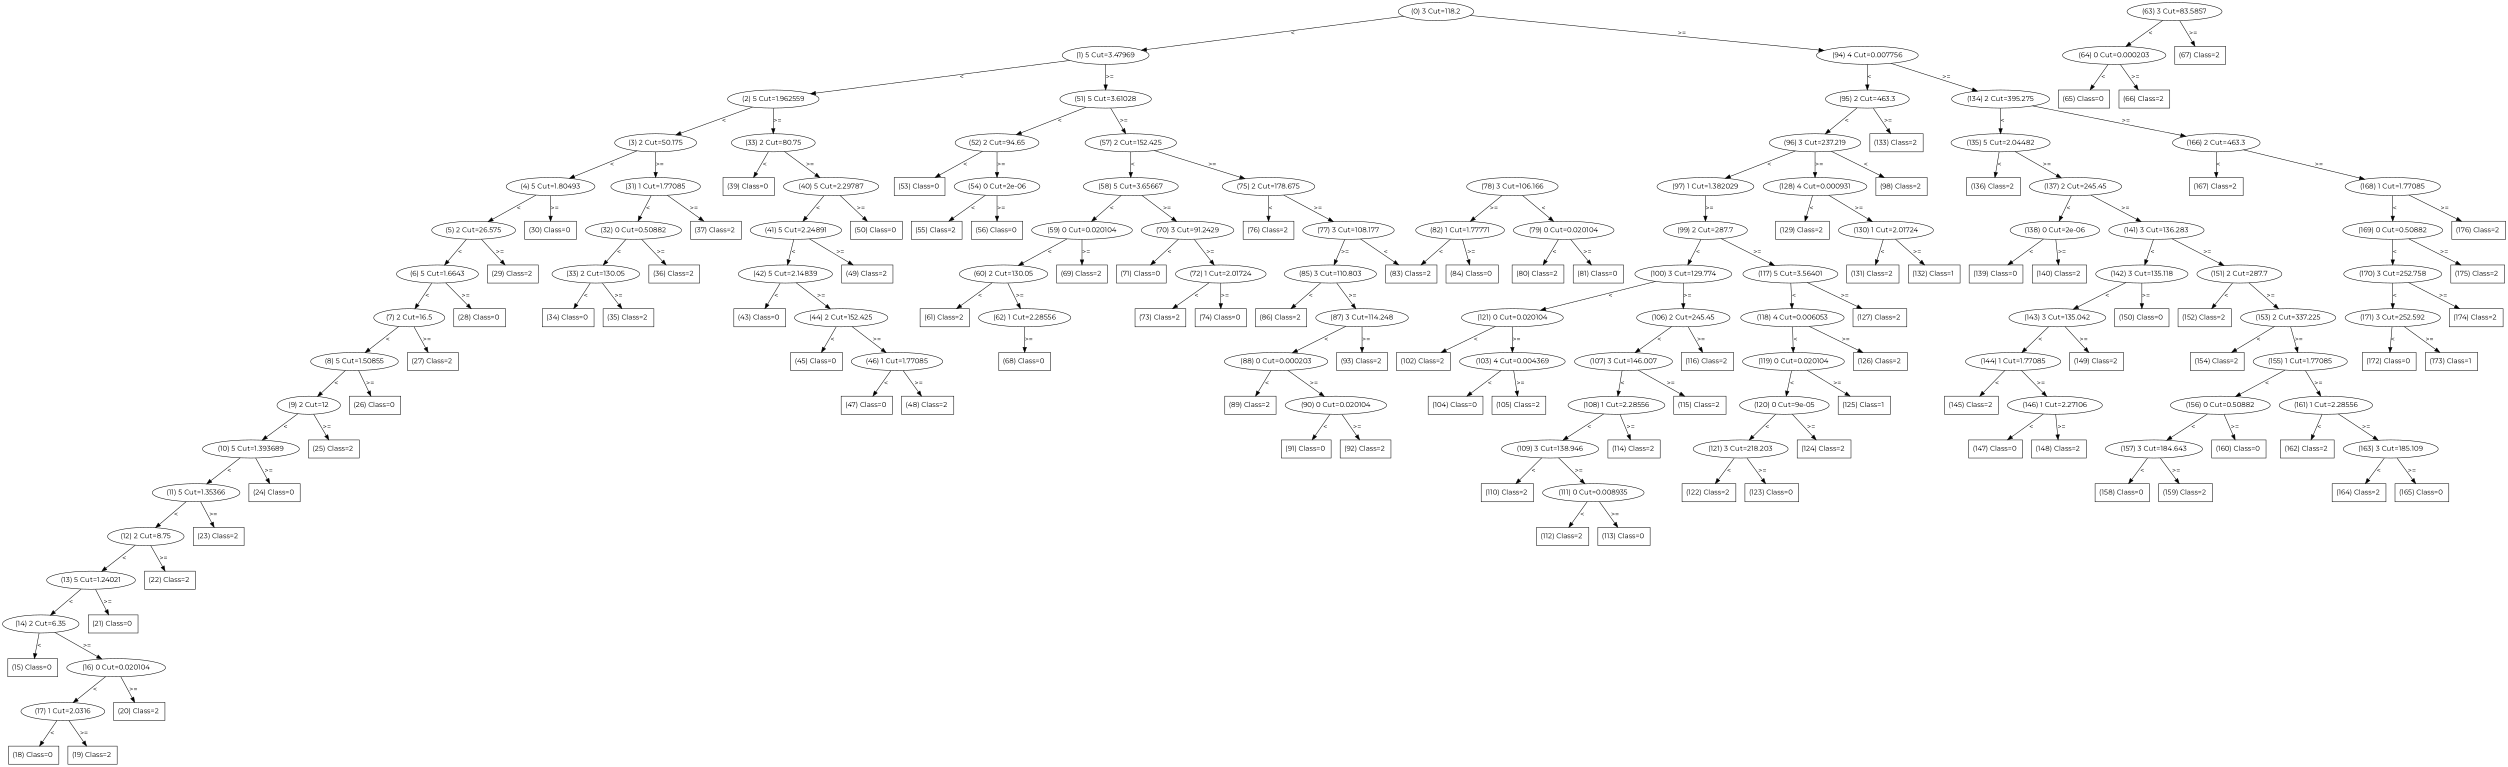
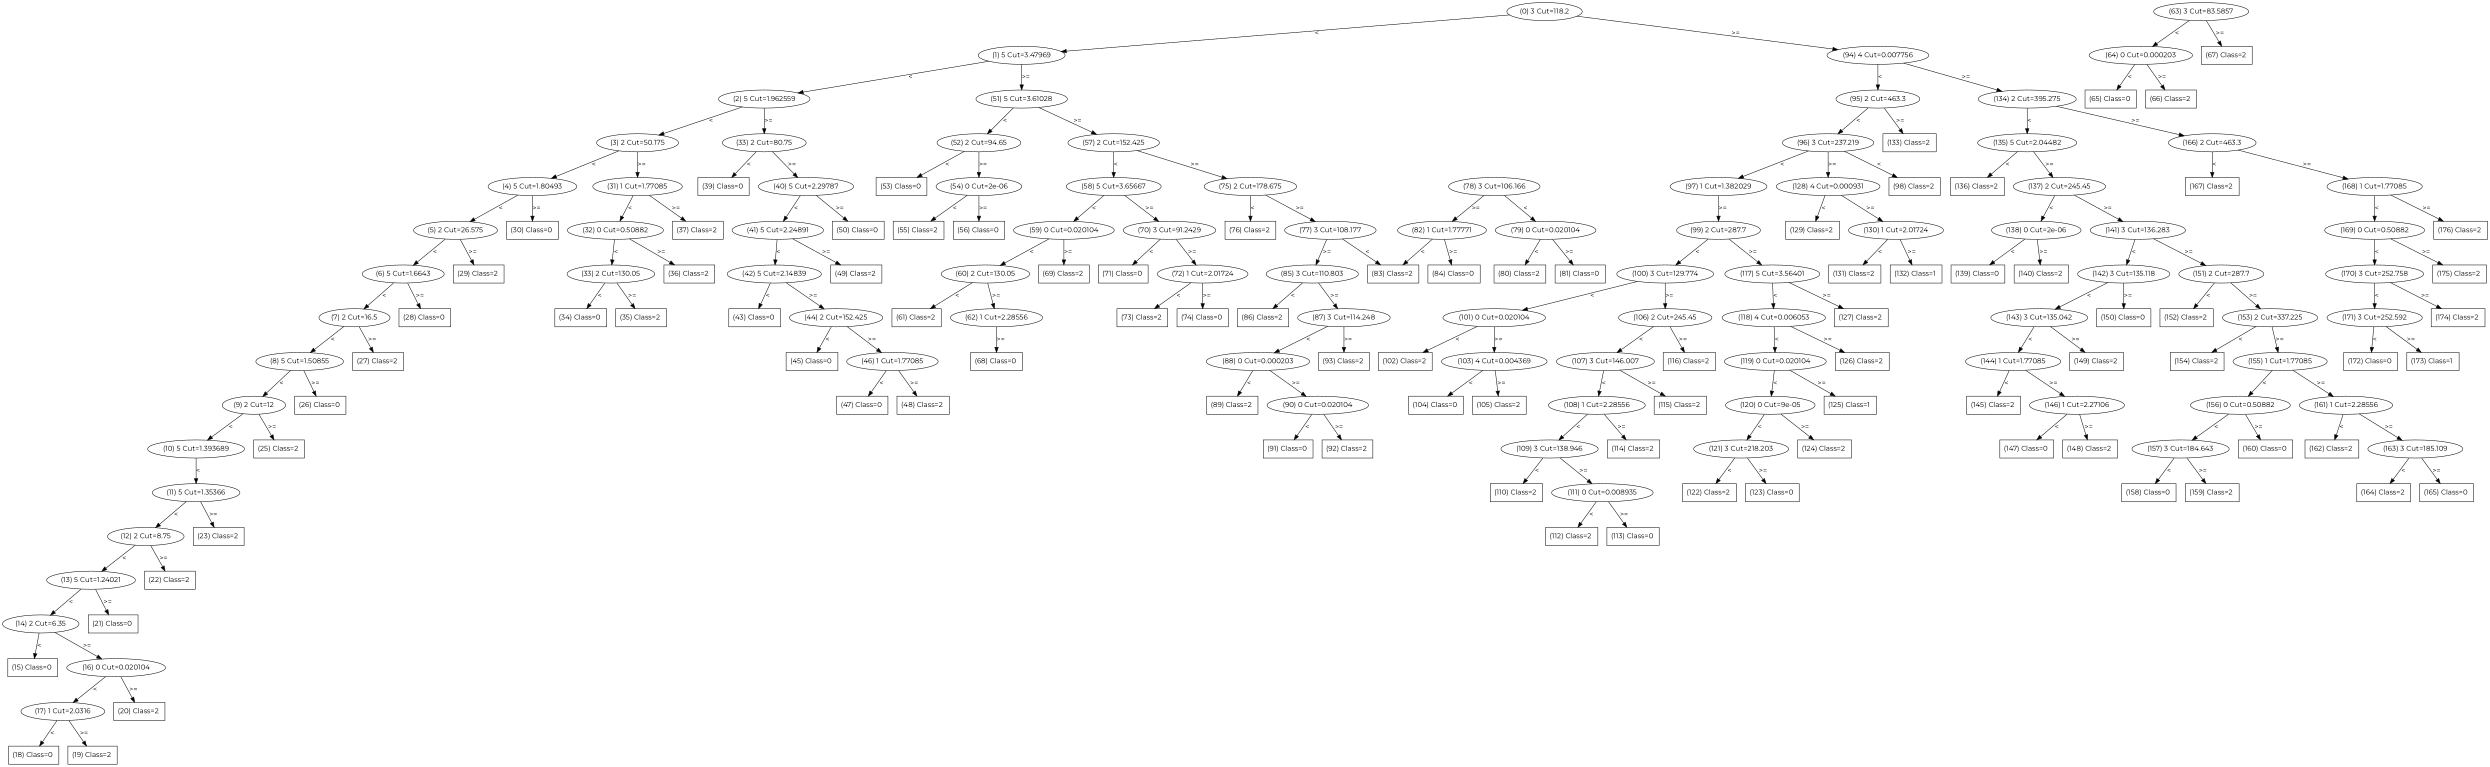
  digraph {
    fontname=Montserrat
    node [fontname=Montserrat shape=box]
    edge [fontname=Montserrat]
    "(0) 3 Cut=118.2" [shape=ellipse]
    "(1) 5 Cut=3.47969" [shape=ellipse]
    "(94) 4 Cut=0.007756" [shape=ellipse]
    "(2) 5 Cut=1.962559" [shape=ellipse]
    "(51) 5 Cut=3.61028" [shape=ellipse]
    "(95) 2 Cut=463.3" [shape=ellipse]
    "(134) 2 Cut=395.275" [shape=ellipse]
    "(3) 2 Cut=50.175" [shape=ellipse]
    n9 [label="(33) 2 Cut=80.75" shape=ellipse]
    "(52) 2 Cut=94.65" [shape=ellipse]
    "(57) 2 Cut=152.425" [shape=ellipse]
    "(96) 3 Cut=237.219" [shape=ellipse]
    "(133) Class=2 "
    "(135) 5 Cut=2.04482" [shape=ellipse]
    "(166) 2 Cut=463.3" [shape=ellipse]
    "(4) 5 Cut=1.80493" [shape=ellipse]
    "(31) 1 Cut=1.77085" [shape=ellipse]
    "(39) Class=0 "
    "(40) 5 Cut=2.29787" [shape=ellipse]
    "(53) Class=0 "
    "(54) 0 Cut=2e-06" [shape=ellipse]
    "(58) 5 Cut=3.65667" [shape=ellipse]
    "(75) 2 Cut=178.675" [shape=ellipse]
    "(5) 2 Cut=26.575" [shape=ellipse]
    "(30) Class=0 "
    "(32) 0 Cut=0.50882" [shape=ellipse]
    "(37) Class=2 "
    "(41) 5 Cut=2.24891" [shape=ellipse]
    "(50) Class=0 "
    "(6) 5 Cut=1.6643" [shape=ellipse]
    "(29) Class=2 "
    "(33) 2 Cut=130.05" [shape=ellipse]
    "(36) Class=2 "
    "(7) 2 Cut=16.5" [shape=ellipse]
    "(28) Class=0 "
    "(8) 5 Cut=1.50855" [shape=ellipse]
    "(27) Class=2 "
    "(9) 2 Cut=12" [shape=ellipse]
    "(26) Class=0 "
    "(10) 5 Cut=1.393689" [shape=ellipse]
    "(25) Class=2 "
    "(11) 5 Cut=1.35366" [shape=ellipse]
-   "(24) Class=0 "
    "(12) 2 Cut=8.75" [shape=ellipse]
    "(23) Class=2 "
    "(13) 5 Cut=1.24021" [shape=ellipse]
    "(22) Class=2 "
    "(14) 2 Cut=6.35" [shape=ellipse]
    "(21) Class=0 "
    "(15) Class=0 "
    "(16) 0 Cut=0.020104" [shape=ellipse]
    "(17) 1 Cut=2.0316" [shape=ellipse]
    "(20) Class=2 "
    "(18) Class=0 "
    "(19) Class=2 "
    "(34) Class=0 "
    "(35) Class=2 "
    "(42) 5 Cut=2.14839" [shape=ellipse]
    "(49) Class=2 "
    "(43) Class=0 "
    "(44) 2 Cut=152.425" [shape=ellipse]
    "(45) Class=0 "
    "(46) 1 Cut=1.77085" [shape=ellipse]
    "(47) Class=0 "
    "(48) Class=2 "
    "(55) Class=2 "
    "(56) Class=0 "
    "(59) 0 Cut=0.020104" [shape=ellipse]
    "(70) 3 Cut=91.2429" [shape=ellipse]
    "(76) Class=2 "
    "(77) 3 Cut=108.177" [shape=ellipse]
    "(60) 2 Cut=130.05" [shape=ellipse]
    "(69) Class=2 "
    "(71) Class=0 "
    "(72) 1 Cut=2.01724" [shape=ellipse]
    "(85) 3 Cut=110.803" [shape=ellipse]
    "(83) Class=2 "
    "(61) Class=2 "
    "(62) 1 Cut=2.28556" [shape=ellipse]
    "(73) Class=2 "
    "(74) Class=0 "
    "(68) Class=0 "
    "(63) 3 Cut=83.5857" [shape=ellipse]
    "(64) 0 Cut=0.000203" [shape=ellipse]
    "(67) Class=2 "
    "(65) Class=0 "
    "(66) Class=2 "
    "(78) 3 Cut=106.166" [shape=ellipse]
    "(79) 0 Cut=0.020104" [shape=ellipse]
    "(82) 1 Cut=1.77771" [shape=ellipse]
    "(86) Class=2 "
    "(87) 3 Cut=114.248" [shape=ellipse]
    "(80) Class=2 "
    "(81) Class=0 "
    "(84) Class=0 "
    "(88) 0 Cut=0.000203" [shape=ellipse]
    "(93) Class=2 "
    "(89) Class=2 "
    "(90) 0 Cut=0.020104" [shape=ellipse]
    "(91) Class=0 "
    "(92) Class=2 "
    "(97) 1 Cut=1.382029" [shape=ellipse]
    "(128) 4 Cut=0.000931" [shape=ellipse]
    "(98) Class=2 "
    "(136) Class=2 "
    "(137) 2 Cut=245.45" [shape=ellipse]
    "(167) Class=2 "
    "(168) 1 Cut=1.77085" [shape=ellipse]
    "(99) 2 Cut=287.7" [shape=ellipse]
    "(129) Class=2 "
    "(130) 1 Cut=2.01724" [shape=ellipse]
    "(100) 3 Cut=129.774" [shape=ellipse]
    "(117) 5 Cut=3.56401" [shape=ellipse]
    "(131) Class=2 "
    "(132) Class=1 "
-   "(101) 0 Cut=0.020104" [shape=ellipse label="(121) 0 Cut=0.020104"]
+   "(101) 0 Cut=0.020104" [shape=ellipse]
    "(106) 2 Cut=245.45" [shape=ellipse]
    "(118) 4 Cut=0.006053" [shape=ellipse]
    "(127) Class=2 "
    "(102) Class=2 "
    "(103) 4 Cut=0.004369" [shape=ellipse]
    "(107) 3 Cut=146.007" [shape=ellipse]
    "(116) Class=2 "
    "(119) 0 Cut=0.020104" [shape=ellipse]
    "(126) Class=2 "
    "(104) Class=0 "
    "(105) Class=2 "
    "(108) 1 Cut=2.28556" [shape=ellipse]
    "(115) Class=2 "
    "(109) 3 Cut=138.946" [shape=ellipse]
    "(114) Class=2 "
    "(110) Class=2 "
    "(111) 0 Cut=0.008935" [shape=ellipse]
    "(112) Class=2 "
    "(113) Class=0 "
    "(120) 0 Cut=9e-05" [shape=ellipse]
    "(125) Class=1 "
    "(121) 3 Cut=218.203" [shape=ellipse]
    "(124) Class=2 "
    "(122) Class=2 "
    "(123) Class=0 "
    "(138) 0 Cut=2e-06" [shape=ellipse]
    "(141) 3 Cut=136.283" [shape=ellipse]
    "(169) 0 Cut=0.50882" [shape=ellipse]
    "(176) Class=2 "
    "(139) Class=0 "
    "(140) Class=2 "
    "(142) 3 Cut=135.118" [shape=ellipse]
    "(151) 2 Cut=287.7" [shape=ellipse]
    "(143) 3 Cut=135.042" [shape=ellipse]
    "(150) Class=0 "
    "(152) Class=2 "
    "(153) 2 Cut=337.225" [shape=ellipse]
    "(144) 1 Cut=1.77085" [shape=ellipse]
    "(149) Class=2 "
    "(154) Class=2 "
    "(155) 1 Cut=1.77085" [shape=ellipse]
    "(145) Class=2 "
    "(146) 1 Cut=2.27106" [shape=ellipse]
    "(147) Class=0 "
    "(148) Class=2 "
    "(156) 0 Cut=0.50882" [shape=ellipse]
    "(161) 1 Cut=2.28556" [shape=ellipse]
    "(157) 3 Cut=184.643" [shape=ellipse]
    "(160) Class=0 "
    "(162) Class=2 "
    "(163) 3 Cut=185.109" [shape=ellipse]
    "(158) Class=0 "
    "(159) Class=2 "
    "(164) Class=2 "
    "(165) Class=0 "
    "(170) 3 Cut=252.758" [shape=ellipse]
    "(175) Class=2 "
    "(171) 3 Cut=252.592" [shape=ellipse]
    "(174) Class=2 "
    "(172) Class=0 "
    "(173) Class=1 "
    "(0) 3 Cut=118.2" -> "(1) 5 Cut=3.47969" [label="<"]
    "(0) 3 Cut=118.2" -> "(94) 4 Cut=0.007756" [label=">="]
    "(1) 5 Cut=3.47969" -> "(2) 5 Cut=1.962559" [label="<"]
    "(1) 5 Cut=3.47969" -> "(51) 5 Cut=3.61028" [label=">="]
    "(94) 4 Cut=0.007756" -> "(95) 2 Cut=463.3" [label="<"]
    "(94) 4 Cut=0.007756" -> "(134) 2 Cut=395.275" [label=">="]
    "(2) 5 Cut=1.962559" -> "(3) 2 Cut=50.175" [label="<"]
    "(2) 5 Cut=1.962559" -> n9 [label=">="]
    "(51) 5 Cut=3.61028" -> "(52) 2 Cut=94.65" [label="<"]
    "(51) 5 Cut=3.61028" -> "(57) 2 Cut=152.425" [label=">="]
    "(95) 2 Cut=463.3" -> "(96) 3 Cut=237.219" [label="<"]
    "(95) 2 Cut=463.3" -> "(133) Class=2 " [label=">="]
    "(134) 2 Cut=395.275" -> "(135) 5 Cut=2.04482" [label="<"]
    "(134) 2 Cut=395.275" -> "(166) 2 Cut=463.3" [label=">="]
    "(3) 2 Cut=50.175" -> "(4) 5 Cut=1.80493" [label="<"]
    "(3) 2 Cut=50.175" -> "(31) 1 Cut=1.77085" [label=">="]
    n9 -> "(39) Class=0 " [label="<"]
    n9 -> "(40) 5 Cut=2.29787" [label=">="]
    "(52) 2 Cut=94.65" -> "(53) Class=0 " [label="<"]
    "(52) 2 Cut=94.65" -> "(54) 0 Cut=2e-06" [label=">="]
    "(57) 2 Cut=152.425" -> "(58) 5 Cut=3.65667" [label="<"]
    "(57) 2 Cut=152.425" -> "(75) 2 Cut=178.675" [label=">="]
    "(96) 3 Cut=237.219" -> "(97) 1 Cut=1.382029" [label="<"]
    "(96) 3 Cut=237.219" -> "(128) 4 Cut=0.000931" [label=">="]
    "(96) 3 Cut=237.219" -> "(98) Class=2 " [label="<"]
    "(135) 5 Cut=2.04482" -> "(136) Class=2 " [label="<"]
    "(135) 5 Cut=2.04482" -> "(137) 2 Cut=245.45" [label=">="]
    "(166) 2 Cut=463.3" -> "(167) Class=2 " [label="<"]
    "(166) 2 Cut=463.3" -> "(168) 1 Cut=1.77085" [label=">="]
    "(4) 5 Cut=1.80493" -> "(5) 2 Cut=26.575" [label="<"]
    "(4) 5 Cut=1.80493" -> "(30) Class=0 " [label=">="]
    "(31) 1 Cut=1.77085" -> "(32) 0 Cut=0.50882" [label="<"]
    "(31) 1 Cut=1.77085" -> "(37) Class=2 " [label=">="]
    "(40) 5 Cut=2.29787" -> "(41) 5 Cut=2.24891" [label="<"]
    "(40) 5 Cut=2.29787" -> "(50) Class=0 " [label=">="]
    "(54) 0 Cut=2e-06" -> "(55) Class=2 " [label="<"]
    "(54) 0 Cut=2e-06" -> "(56) Class=0 " [label=">="]
    "(58) 5 Cut=3.65667" -> "(59) 0 Cut=0.020104" [label="<"]
    "(58) 5 Cut=3.65667" -> "(70) 3 Cut=91.2429" [label=">="]
    "(75) 2 Cut=178.675" -> "(76) Class=2 " [label="<"]
    "(75) 2 Cut=178.675" -> "(77) 3 Cut=108.177" [label=">="]
    "(5) 2 Cut=26.575" -> "(6) 5 Cut=1.6643" [label="<"]
    "(5) 2 Cut=26.575" -> "(29) Class=2 " [label=">="]
    "(32) 0 Cut=0.50882" -> "(33) 2 Cut=130.05" [label="<"]
    "(32) 0 Cut=0.50882" -> "(36) Class=2 " [label=">="]
    "(41) 5 Cut=2.24891" -> "(42) 5 Cut=2.14839" [label="<"]
    "(41) 5 Cut=2.24891" -> "(49) Class=2 " [label=">="]
    "(6) 5 Cut=1.6643" -> "(7) 2 Cut=16.5" [label="<"]
    "(6) 5 Cut=1.6643" -> "(28) Class=0 " [label=">="]
    "(33) 2 Cut=130.05" -> "(34) Class=0 " [label="<"]
    "(33) 2 Cut=130.05" -> "(35) Class=2 " [label=">="]
    "(7) 2 Cut=16.5" -> "(8) 5 Cut=1.50855" [label="<"]
    "(7) 2 Cut=16.5" -> "(27) Class=2 " [label=">="]
    "(8) 5 Cut=1.50855" -> "(9) 2 Cut=12" [label="<"]
    "(8) 5 Cut=1.50855" -> "(26) Class=0 " [label=">="]
    "(9) 2 Cut=12" -> "(10) 5 Cut=1.393689" [label="<"]
    "(9) 2 Cut=12" -> "(25) Class=2 " [label=">="]
    "(10) 5 Cut=1.393689" -> "(11) 5 Cut=1.35366" [label="<"]
-   "(10) 5 Cut=1.393689" -> "(24) Class=0 " [label=">="]
    "(11) 5 Cut=1.35366" -> "(12) 2 Cut=8.75" [label="<"]
    "(11) 5 Cut=1.35366" -> "(23) Class=2 " [label=">="]
    "(12) 2 Cut=8.75" -> "(13) 5 Cut=1.24021" [label="<"]
    "(12) 2 Cut=8.75" -> "(22) Class=2 " [label=">="]
    "(13) 5 Cut=1.24021" -> "(14) 2 Cut=6.35" [label="<"]
    "(13) 5 Cut=1.24021" -> "(21) Class=0 " [label=">="]
    "(14) 2 Cut=6.35" -> "(15) Class=0 " [label="<"]
    "(14) 2 Cut=6.35" -> "(16) 0 Cut=0.020104" [label=">="]
    "(16) 0 Cut=0.020104" -> "(17) 1 Cut=2.0316" [label="<"]
    "(16) 0 Cut=0.020104" -> "(20) Class=2 " [label=">="]
    "(17) 1 Cut=2.0316" -> "(18) Class=0 " [label="<"]
    "(17) 1 Cut=2.0316" -> "(19) Class=2 " [label=">="]
    "(42) 5 Cut=2.14839" -> "(43) Class=0 " [label="<"]
    "(42) 5 Cut=2.14839" -> "(44) 2 Cut=152.425" [label=">="]
    "(44) 2 Cut=152.425" -> "(45) Class=0 " [label="<"]
    "(44) 2 Cut=152.425" -> "(46) 1 Cut=1.77085" [label=">="]
    "(46) 1 Cut=1.77085" -> "(47) Class=0 " [label="<"]
    "(46) 1 Cut=1.77085" -> "(48) Class=2 " [label=">="]
    "(59) 0 Cut=0.020104" -> "(60) 2 Cut=130.05" [label="<"]
    "(59) 0 Cut=0.020104" -> "(69) Class=2 " [label=">="]
    "(70) 3 Cut=91.2429" -> "(71) Class=0 " [label="<"]
    "(70) 3 Cut=91.2429" -> "(72) 1 Cut=2.01724" [label=">="]
    "(77) 3 Cut=108.177" -> "(85) 3 Cut=110.803" [label=">="]
    "(77) 3 Cut=108.177" -> "(83) Class=2 " [label="<"]
    "(60) 2 Cut=130.05" -> "(61) Class=2 " [label="<"]
    "(60) 2 Cut=130.05" -> "(62) 1 Cut=2.28556" [label=">="]
    "(72) 1 Cut=2.01724" -> "(73) Class=2 " [label="<"]
    "(72) 1 Cut=2.01724" -> "(74) Class=0 " [label=">="]
    "(85) 3 Cut=110.803" -> "(86) Class=2 " [label="<"]
    "(85) 3 Cut=110.803" -> "(87) 3 Cut=114.248" [label=">="]
    "(62) 1 Cut=2.28556" -> "(68) Class=0 " [label=">="]
    "(63) 3 Cut=83.5857" -> "(64) 0 Cut=0.000203" [label="<"]
    "(63) 3 Cut=83.5857" -> "(67) Class=2 " [label=">="]
    "(64) 0 Cut=0.000203" -> "(65) Class=0 " [label="<"]
    "(64) 0 Cut=0.000203" -> "(66) Class=2 " [label=">="]
    "(78) 3 Cut=106.166" -> "(79) 0 Cut=0.020104" [label="<"]
    "(78) 3 Cut=106.166" -> "(82) 1 Cut=1.77771" [label=">="]
    "(79) 0 Cut=0.020104" -> "(80) Class=2 " [label="<"]
    "(79) 0 Cut=0.020104" -> "(81) Class=0 " [label=">="]
    "(82) 1 Cut=1.77771" -> "(83) Class=2 " [label="<"]
    "(82) 1 Cut=1.77771" -> "(84) Class=0 " [label=">="]
    "(87) 3 Cut=114.248" -> "(88) 0 Cut=0.000203" [label="<"]
    "(87) 3 Cut=114.248" -> "(93) Class=2 " [label=">="]
    "(88) 0 Cut=0.000203" -> "(89) Class=2 " [label="<"]
    "(88) 0 Cut=0.000203" -> "(90) 0 Cut=0.020104" [label=">="]
    "(90) 0 Cut=0.020104" -> "(91) Class=0 " [label="<"]
    "(90) 0 Cut=0.020104" -> "(92) Class=2 " [label=">="]
    "(97) 1 Cut=1.382029" -> "(99) 2 Cut=287.7" [label=">="]
    "(128) 4 Cut=0.000931" -> "(129) Class=2 " [label="<"]
    "(128) 4 Cut=0.000931" -> "(130) 1 Cut=2.01724" [label=">="]
    "(137) 2 Cut=245.45" -> "(138) 0 Cut=2e-06" [label="<"]
    "(137) 2 Cut=245.45" -> "(141) 3 Cut=136.283" [label=">="]
    "(168) 1 Cut=1.77085" -> "(169) 0 Cut=0.50882" [label="<"]
    "(168) 1 Cut=1.77085" -> "(176) Class=2 " [label=">="]
    "(99) 2 Cut=287.7" -> "(100) 3 Cut=129.774" [label="<"]
    "(99) 2 Cut=287.7" -> "(117) 5 Cut=3.56401" [label=">="]
    "(130) 1 Cut=2.01724" -> "(131) Class=2 " [label="<"]
    "(130) 1 Cut=2.01724" -> "(132) Class=1 " [label=">="]
    "(100) 3 Cut=129.774" -> "(101) 0 Cut=0.020104" [label="<"]
    "(100) 3 Cut=129.774" -> "(106) 2 Cut=245.45" [label=">="]
    "(117) 5 Cut=3.56401" -> "(118) 4 Cut=0.006053" [label="<"]
    "(117) 5 Cut=3.56401" -> "(127) Class=2 " [label=">="]
    "(101) 0 Cut=0.020104" -> "(102) Class=2 " [label="<"]
    "(101) 0 Cut=0.020104" -> "(103) 4 Cut=0.004369" [label=">="]
    "(106) 2 Cut=245.45" -> "(107) 3 Cut=146.007" [label="<"]
    "(106) 2 Cut=245.45" -> "(116) Class=2 " [label=">="]
    "(118) 4 Cut=0.006053" -> "(119) 0 Cut=0.020104" [label="<"]
    "(118) 4 Cut=0.006053" -> "(126) Class=2 " [label=">="]
    "(103) 4 Cut=0.004369" -> "(104) Class=0 " [label="<"]
    "(103) 4 Cut=0.004369" -> "(105) Class=2 " [label=">="]
    "(107) 3 Cut=146.007" -> "(108) 1 Cut=2.28556" [label="<"]
    "(107) 3 Cut=146.007" -> "(115) Class=2 " [label=">="]
    "(119) 0 Cut=0.020104" -> "(120) 0 Cut=9e-05" [label="<"]
    "(119) 0 Cut=0.020104" -> "(125) Class=1 " [label=">="]
    "(108) 1 Cut=2.28556" -> "(109) 3 Cut=138.946" [label="<"]
    "(108) 1 Cut=2.28556" -> "(114) Class=2 " [label=">="]
    "(109) 3 Cut=138.946" -> "(110) Class=2 " [label="<"]
    "(109) 3 Cut=138.946" -> "(111) 0 Cut=0.008935" [label=">="]
    "(111) 0 Cut=0.008935" -> "(112) Class=2 " [label="<"]
    "(111) 0 Cut=0.008935" -> "(113) Class=0 " [label=">="]
    "(120) 0 Cut=9e-05" -> "(121) 3 Cut=218.203" [label="<"]
    "(120) 0 Cut=9e-05" -> "(124) Class=2 " [label=">="]
    "(121) 3 Cut=218.203" -> "(122) Class=2 " [label="<"]
    "(121) 3 Cut=218.203" -> "(123) Class=0 " [label=">="]
    "(138) 0 Cut=2e-06" -> "(139) Class=0 " [label="<"]
    "(138) 0 Cut=2e-06" -> "(140) Class=2 " [label=">="]
    "(141) 3 Cut=136.283" -> "(142) 3 Cut=135.118" [label="<"]
    "(141) 3 Cut=136.283" -> "(151) 2 Cut=287.7" [label=">="]
    "(169) 0 Cut=0.50882" -> "(170) 3 Cut=252.758" [label="<"]
    "(169) 0 Cut=0.50882" -> "(175) Class=2 " [label=">="]
    "(142) 3 Cut=135.118" -> "(143) 3 Cut=135.042" [label="<"]
    "(142) 3 Cut=135.118" -> "(150) Class=0 " [label=">="]
    "(151) 2 Cut=287.7" -> "(152) Class=2 " [label="<"]
    "(151) 2 Cut=287.7" -> "(153) 2 Cut=337.225" [label=">="]
    "(143) 3 Cut=135.042" -> "(144) 1 Cut=1.77085" [label="<"]
    "(143) 3 Cut=135.042" -> "(149) Class=2 " [label=">="]
    "(153) 2 Cut=337.225" -> "(154) Class=2 " [label="<"]
    "(153) 2 Cut=337.225" -> "(155) 1 Cut=1.77085" [label=">="]
    "(144) 1 Cut=1.77085" -> "(145) Class=2 " [label="<"]
    "(144) 1 Cut=1.77085" -> "(146) 1 Cut=2.27106" [label=">="]
    "(155) 1 Cut=1.77085" -> "(156) 0 Cut=0.50882" [label="<"]
    "(155) 1 Cut=1.77085" -> "(161) 1 Cut=2.28556" [label=">="]
    "(146) 1 Cut=2.27106" -> "(147) Class=0 " [label="<"]
    "(146) 1 Cut=2.27106" -> "(148) Class=2 " [label=">="]
    "(156) 0 Cut=0.50882" -> "(157) 3 Cut=184.643" [label="<"]
    "(156) 0 Cut=0.50882" -> "(160) Class=0 " [label=">="]
    "(161) 1 Cut=2.28556" -> "(162) Class=2 " [label="<"]
    "(161) 1 Cut=2.28556" -> "(163) 3 Cut=185.109" [label=">="]
    "(157) 3 Cut=184.643" -> "(158) Class=0 " [label="<"]
    "(157) 3 Cut=184.643" -> "(159) Class=2 " [label=">="]
    "(163) 3 Cut=185.109" -> "(164) Class=2 " [label="<"]
    "(163) 3 Cut=185.109" -> "(165) Class=0 " [label=">="]
    "(170) 3 Cut=252.758" -> "(171) 3 Cut=252.592" [label="<"]
    "(170) 3 Cut=252.758" -> "(174) Class=2 " [label=">="]
    "(171) 3 Cut=252.592" -> "(172) Class=0 " [label="<"]
    "(171) 3 Cut=252.592" -> "(173) Class=1 " [label=">="]
  }
